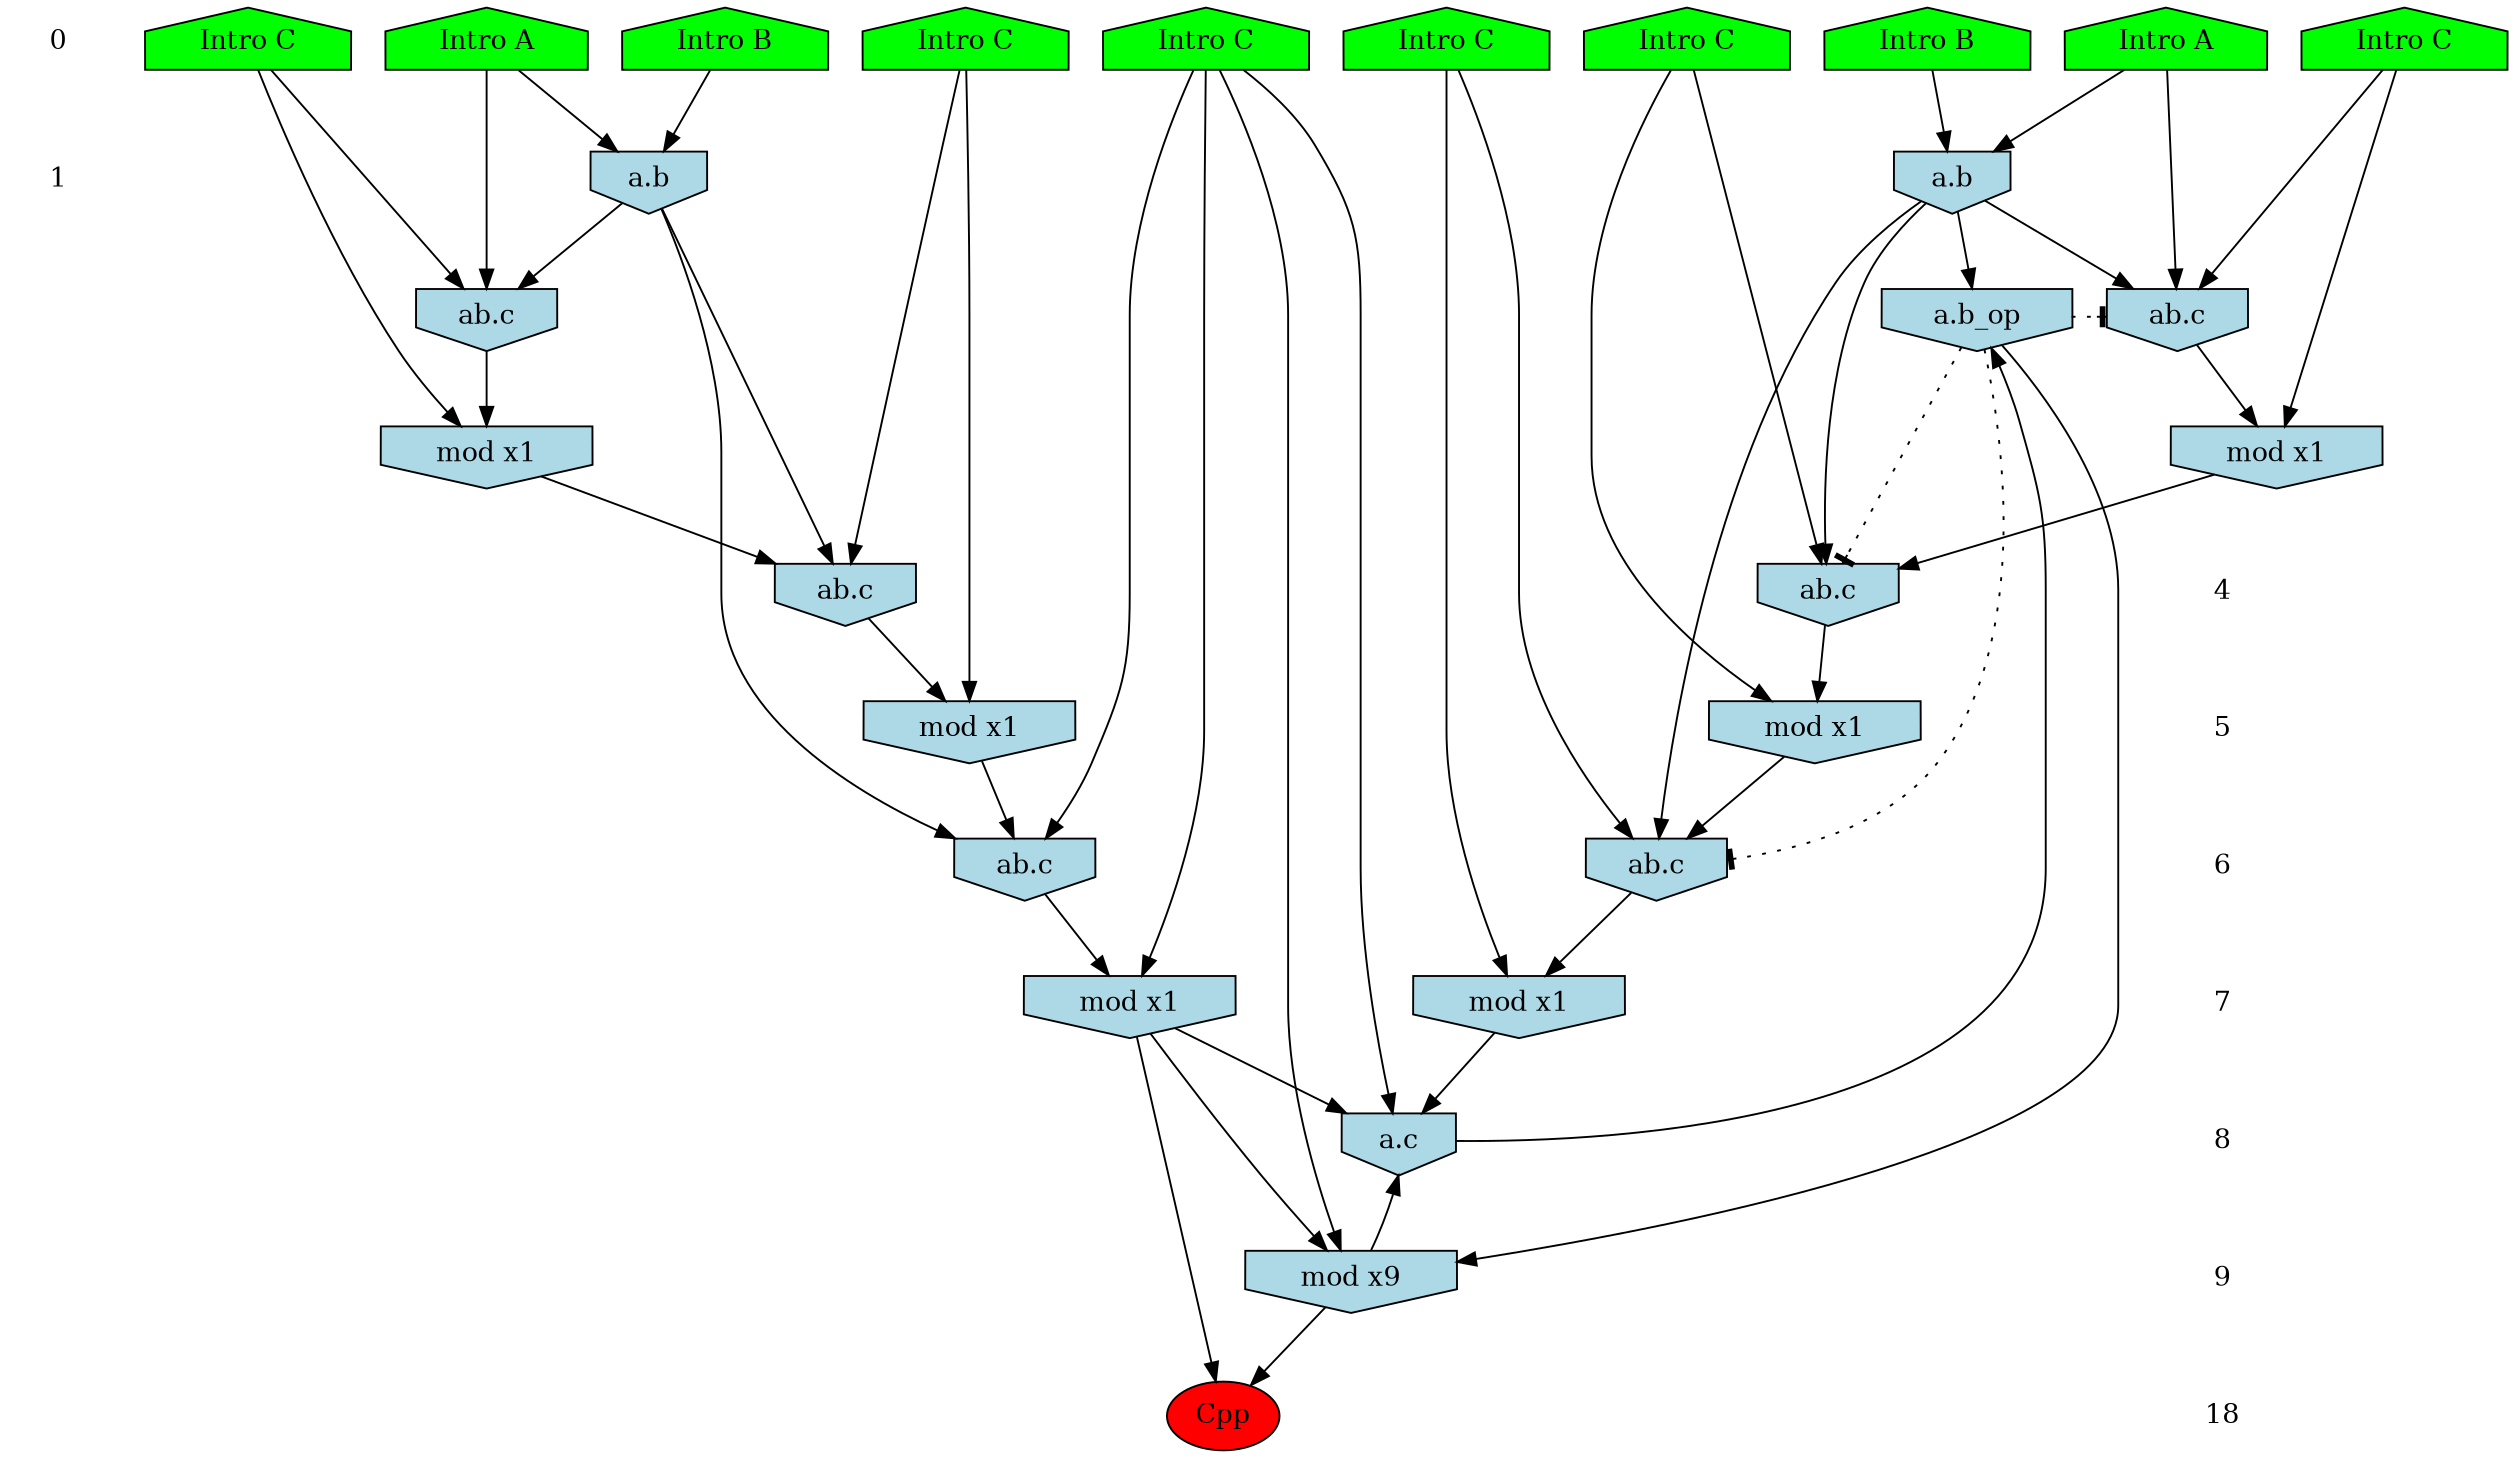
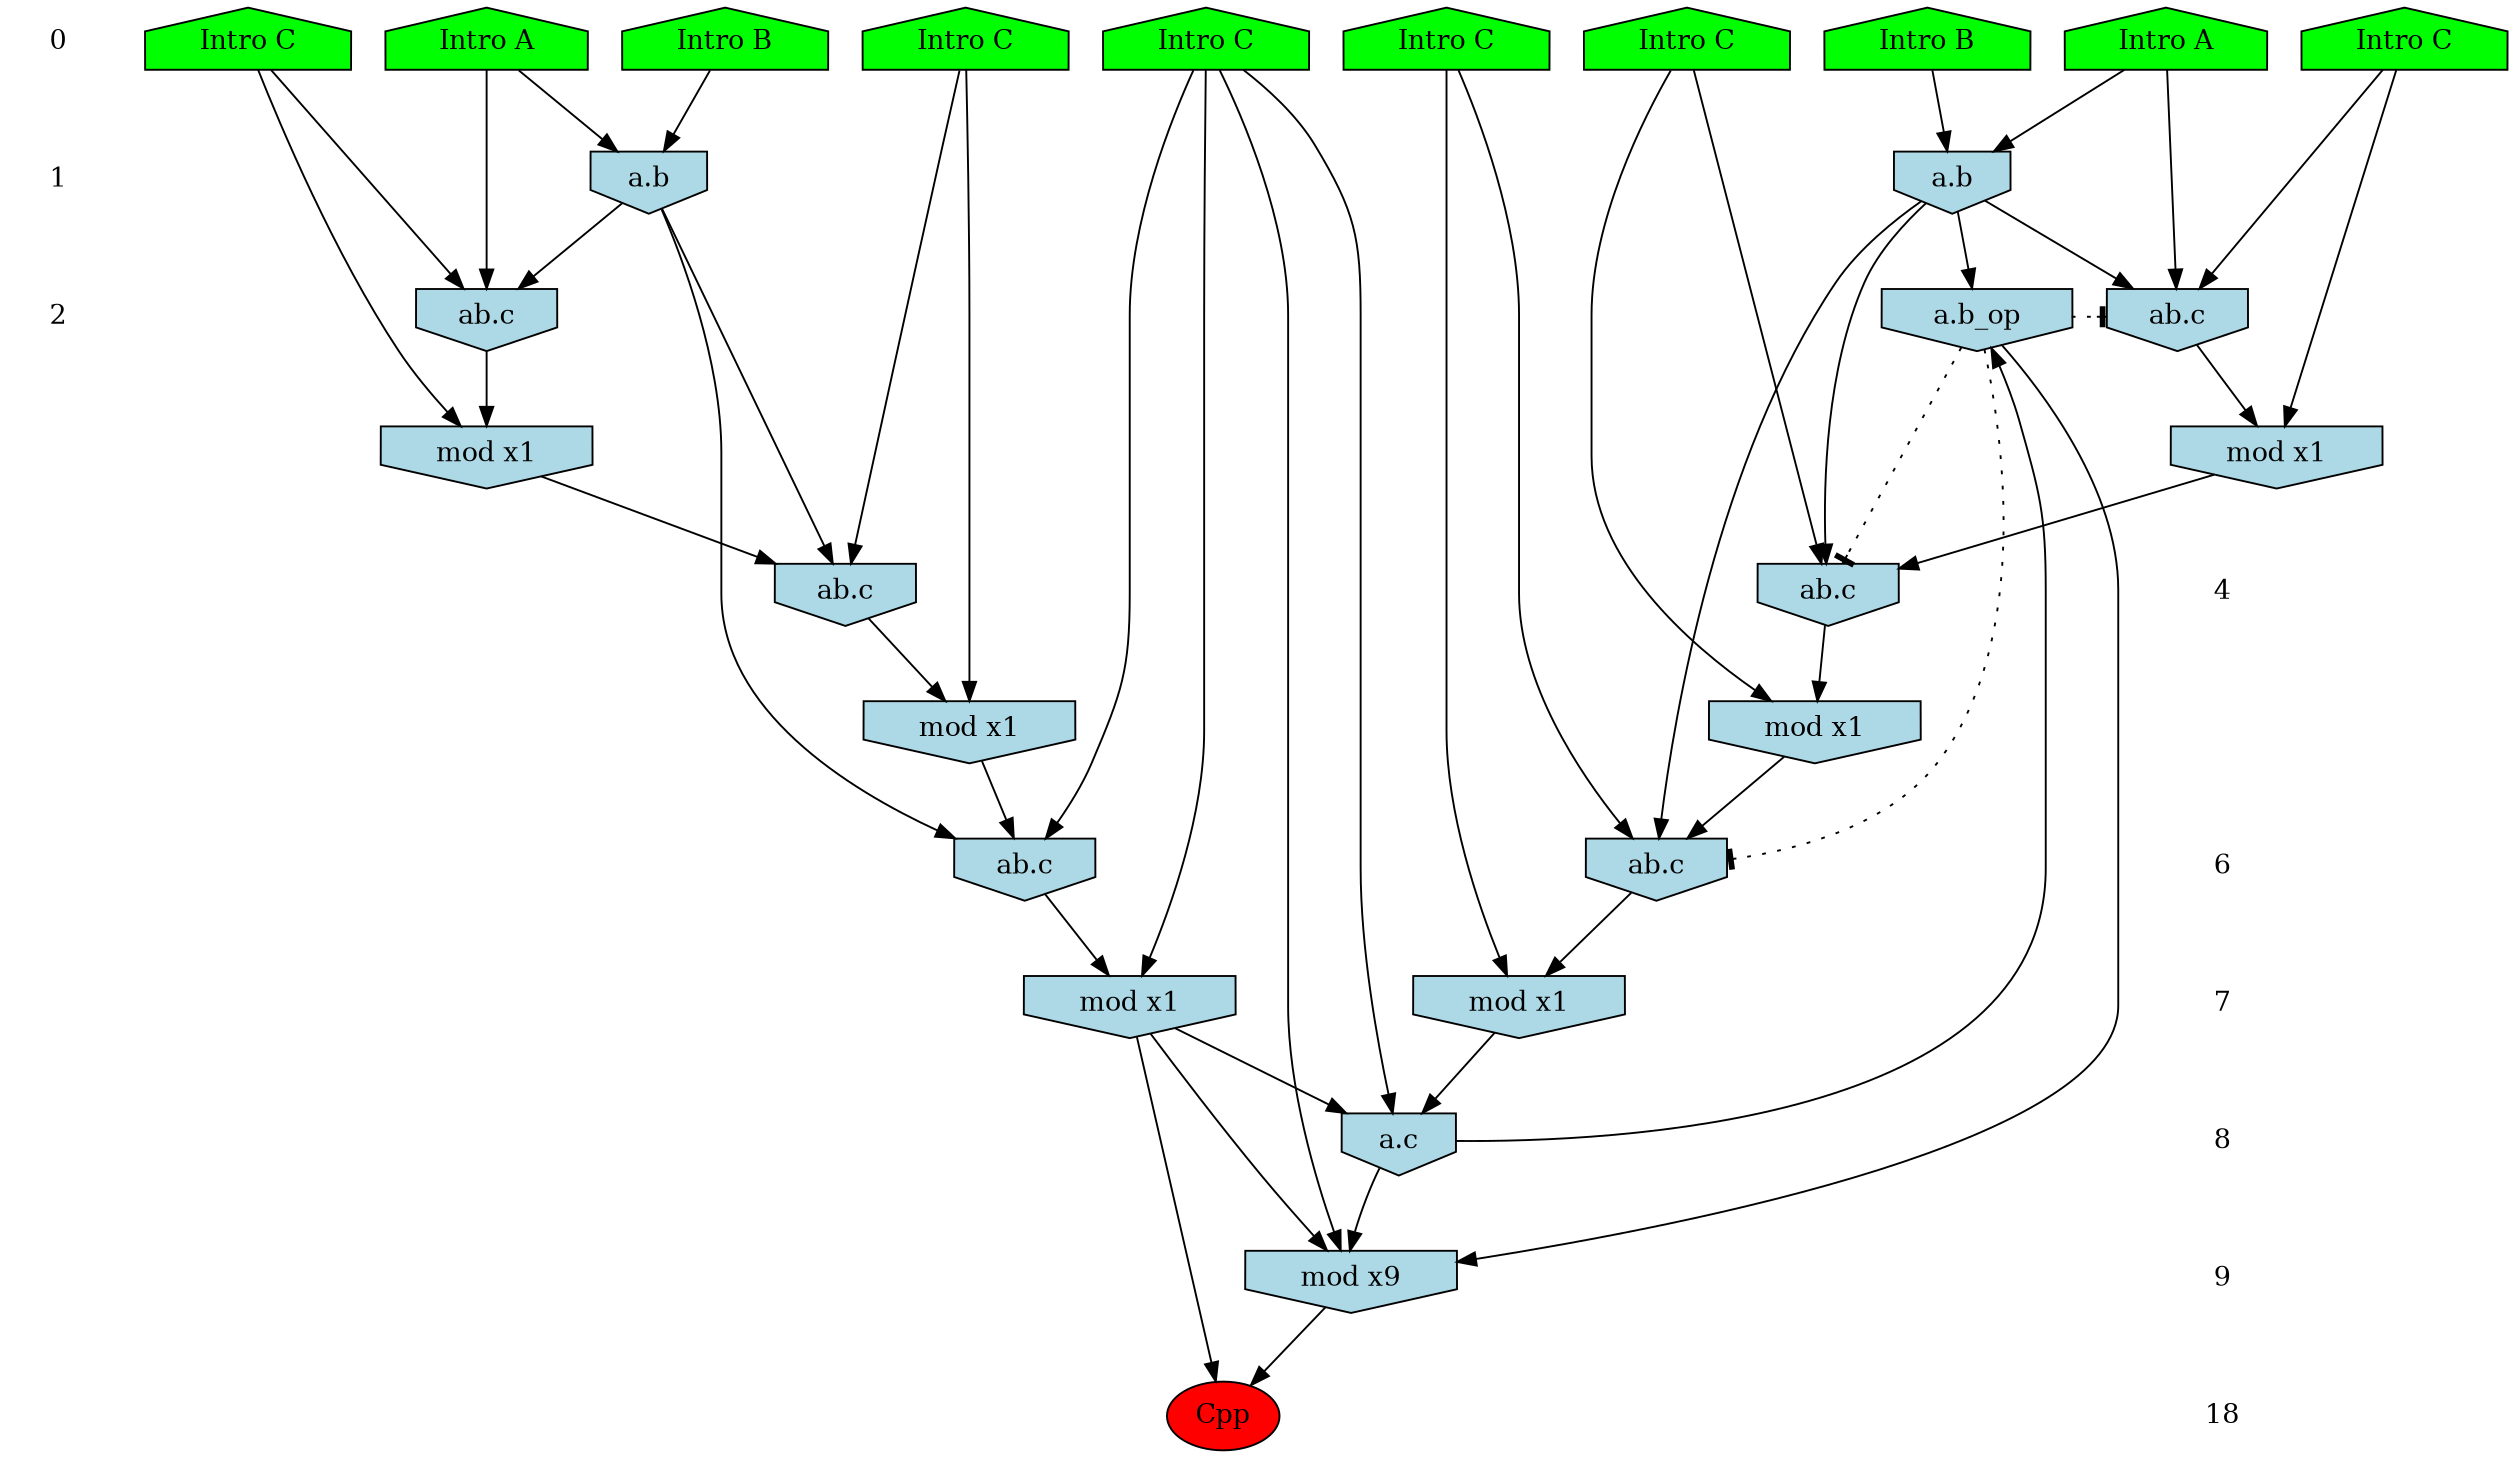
  digraph {
    ranksep=.5
    node [shape=invhouse fillcolor=lightblue style=filled]
    0 [shape=plaintext fillcolor="" style=""]
    n2 [fillcolor=green label="Intro A" shape=house]
    n3 [fillcolor=green label="Intro B" shape=house]
    n4 [fillcolor=green label="Intro A" shape=house]
    n5 [fillcolor=green label="Intro B" shape=house]
    n6 [fillcolor=green label="Intro C" shape=house]
    n7 [fillcolor=green label="Intro C" shape=house]
    n8 [fillcolor=green label="Intro C" shape=house]
    n9 [fillcolor=green label="Intro C" shape=house]
    n10 [fillcolor=green label="Intro C" shape=house]
    n11 [fillcolor=green label="Intro C" shape=house]
    1 [shape=plaintext fillcolor="" style=""]
    n13 [label="a.b"]
    n14 [label="a.b"]
+   2 [shape=plaintext fillcolor="" style=""]
    n16 [label="ab.c"]
    n17 [label="ab.c"]
    n18 [label="a.b_op"]
    n19 [label="mod x1"]
    n20 [label="mod x1"]
    4 [shape=plaintext fillcolor="" style=""]
    n22 [label="ab.c"]
    n23 [label="ab.c"]
-   5 [shape=plaintext fillcolor="" style=""]
    n25 [label="mod x1"]
    n26 [label="mod x1"]
    6 [shape=plaintext fillcolor="" style=""]
    n28 [label="ab.c"]
    n29 [label="ab.c"]
    7 [shape=plaintext fillcolor="" style=""]
    n31 [label="mod x1"]
    n32 [label="mod x1"]
    8 [shape=plaintext fillcolor="" style=""]
    n34 [label="a.c"]
    9 [shape=plaintext fillcolor="" style=""]
    n36 [label="mod x9"]
    n37 [label=18 shape=plaintext fillcolor="" style=""]
    n38 [fillcolor=red label=Cpp shape=""]
    subgraph sub_1 {
      rank=same
      0
      n2
      n3
      n4
      n5
      n6
      n7
      n8
      n9
      n10
      n11
    }
    subgraph sub_2 {
      rank=same
      1
      n13
      n14
    }
    subgraph sub_3 {
      rank=same
+     2
      n16
      n17
      n18
    }
    subgraph sub_4 {
      rank=same
      n19
      n20
    }
    subgraph sub_5 {
      rank=same
      4
      n22
      n23
    }
    subgraph sub_6 {
      rank=same
-     5
      n25
      n26
    }
    subgraph sub_7 {
      rank=same
      6
      n28
      n29
    }
    subgraph sub_8 {
      rank=same
      7
      n31
      n32
    }
    subgraph sub_9 {
      rank=same
      8
      n34
    }
    subgraph sub_10 {
      rank=same
      9
      n36
    }
    subgraph sub_11 {
      rank=same
      n37
      n38
    }
    0 -> 1 [style=invis]
    n2 -> n13
    n2 -> n16
    n3 -> n13
    n4 -> n14
    n4 -> n17
    n5 -> n14
    n6 -> n29
    n6 -> n32
    n7 -> n23
    n7 -> n25
    n8 -> n28
    n8 -> n31
    n8 -> n34
    n8 -> n36
    n9 -> n16
    n9 -> n20
    n10 -> n17
    n10 -> n19
    n11 -> n22
    n11 -> n26
+   1 -> 2 [style=invis]
    n13 -> n16
    n13 -> n18
    n13 -> n23
    n13 -> n29
    n14 -> n17
    n14 -> n22
    n14 -> n28
    n16 -> n20
    n17 -> n19
    n18 -> n16 [arrowhead=tee style=dotted]
    n18 -> n23 [arrowhead=tee style=dotted]
    n18 -> n29 [arrowhead=tee style=dotted]
    n18 -> n36
    n19 -> n22
    n20 -> n23
-   4 -> 5 [style=invis]
    n22 -> n26
    n23 -> n25
-   5 -> 6 [style=invis]
    n25 -> n29
    n26 -> n28
    6 -> 7 [style=invis]
    n28 -> n31
    n29 -> n32
    7 -> 8 [style=invis]
    n31 -> n34
    n31 -> n36
    n31 -> n38
    n32 -> n34
    8 -> 9 [style=invis]
    n34 -> n18
-   n36 -> n34
+   n34 -> n36
    9 -> n37 [style=invis]
    n36 -> n38
  }
